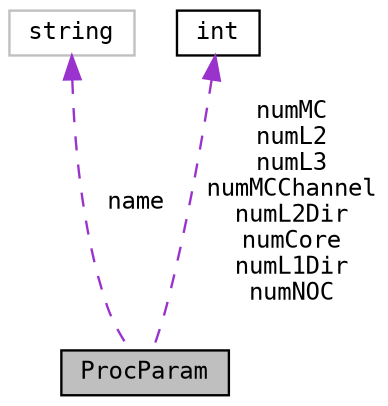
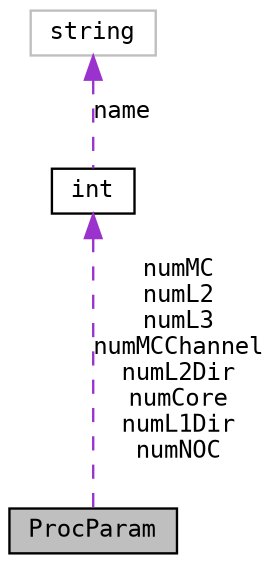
  digraph {
    fontname="DejaVu Sans Mono"
    node [color=black fontname="DejaVu Sans Mono" fontsize=10 shape=record]
    edge [color=darkorchid3 dir=back fontname="DejaVu Sans Mono" fontsize=10 labelfontname=FreeSans labelfontsize=10 style=dashed]
    n1 [fillcolor=grey75 fontcolor=black height=0.2 label=ProcParam style=filled width=0.4]
    n2 [color=grey75 height=0.2 label=string width=0.4]
    n3 [height=0.2 label=int width=0.4]
-   n2 -> n1 [label=name]
+   n2 -> n3 [label=name]
    n3 -> n1 [label="numMC\nnumL2\nnumL3\nnumMCChannel\nnumL2Dir\nnumCore\nnumL1Dir\nnumNOC"]
  }
